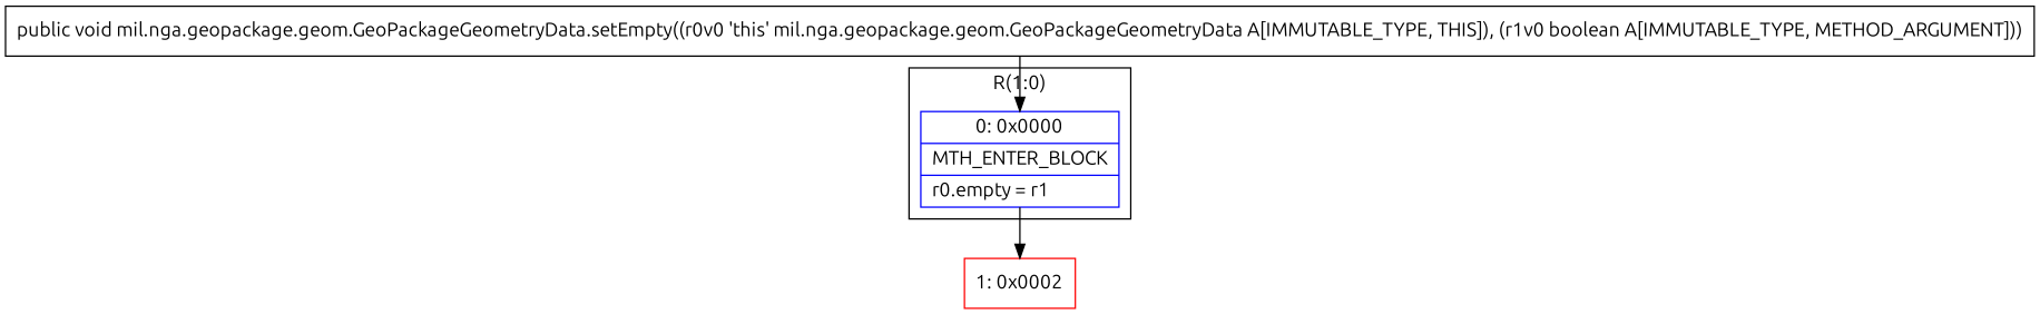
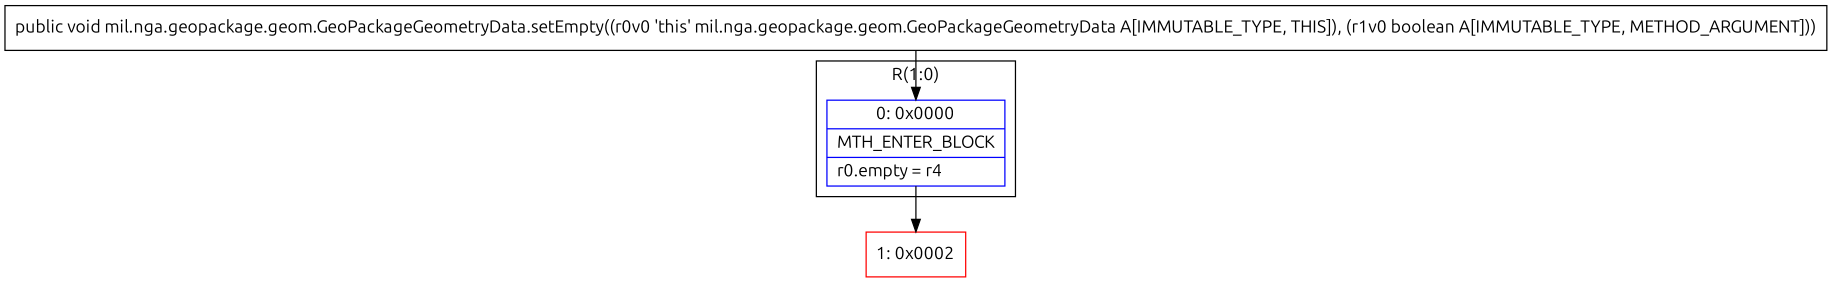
  digraph {
    fontname=Ubuntu
    node [shape=record fontname=Ubuntu]
    edge [fontname=Ubuntu]
-   n1 [color=blue label="{0\:\ 0x0000|MTH_ENTER_BLOCK\l|r0.empty = r1\l}"]
+   n1 [color=blue label="{0\:\ 0x0000|MTH_ENTER_BLOCK\l|r0.empty = r4\l}"]
    n2 [color=red label="{1\:\ 0x0002}"]
    n3 [label="{public void mil.nga.geopackage.geom.GeoPackageGeometryData.setEmpty((r0v0 'this' mil.nga.geopackage.geom.GeoPackageGeometryData A[IMMUTABLE_TYPE, THIS]), (r1v0 boolean A[IMMUTABLE_TYPE, METHOD_ARGUMENT])) }"]
    subgraph cluster_1 {
      label="R(1:0)"
      n1
    }
    n1 -> n2
    n3 -> n1
  }
